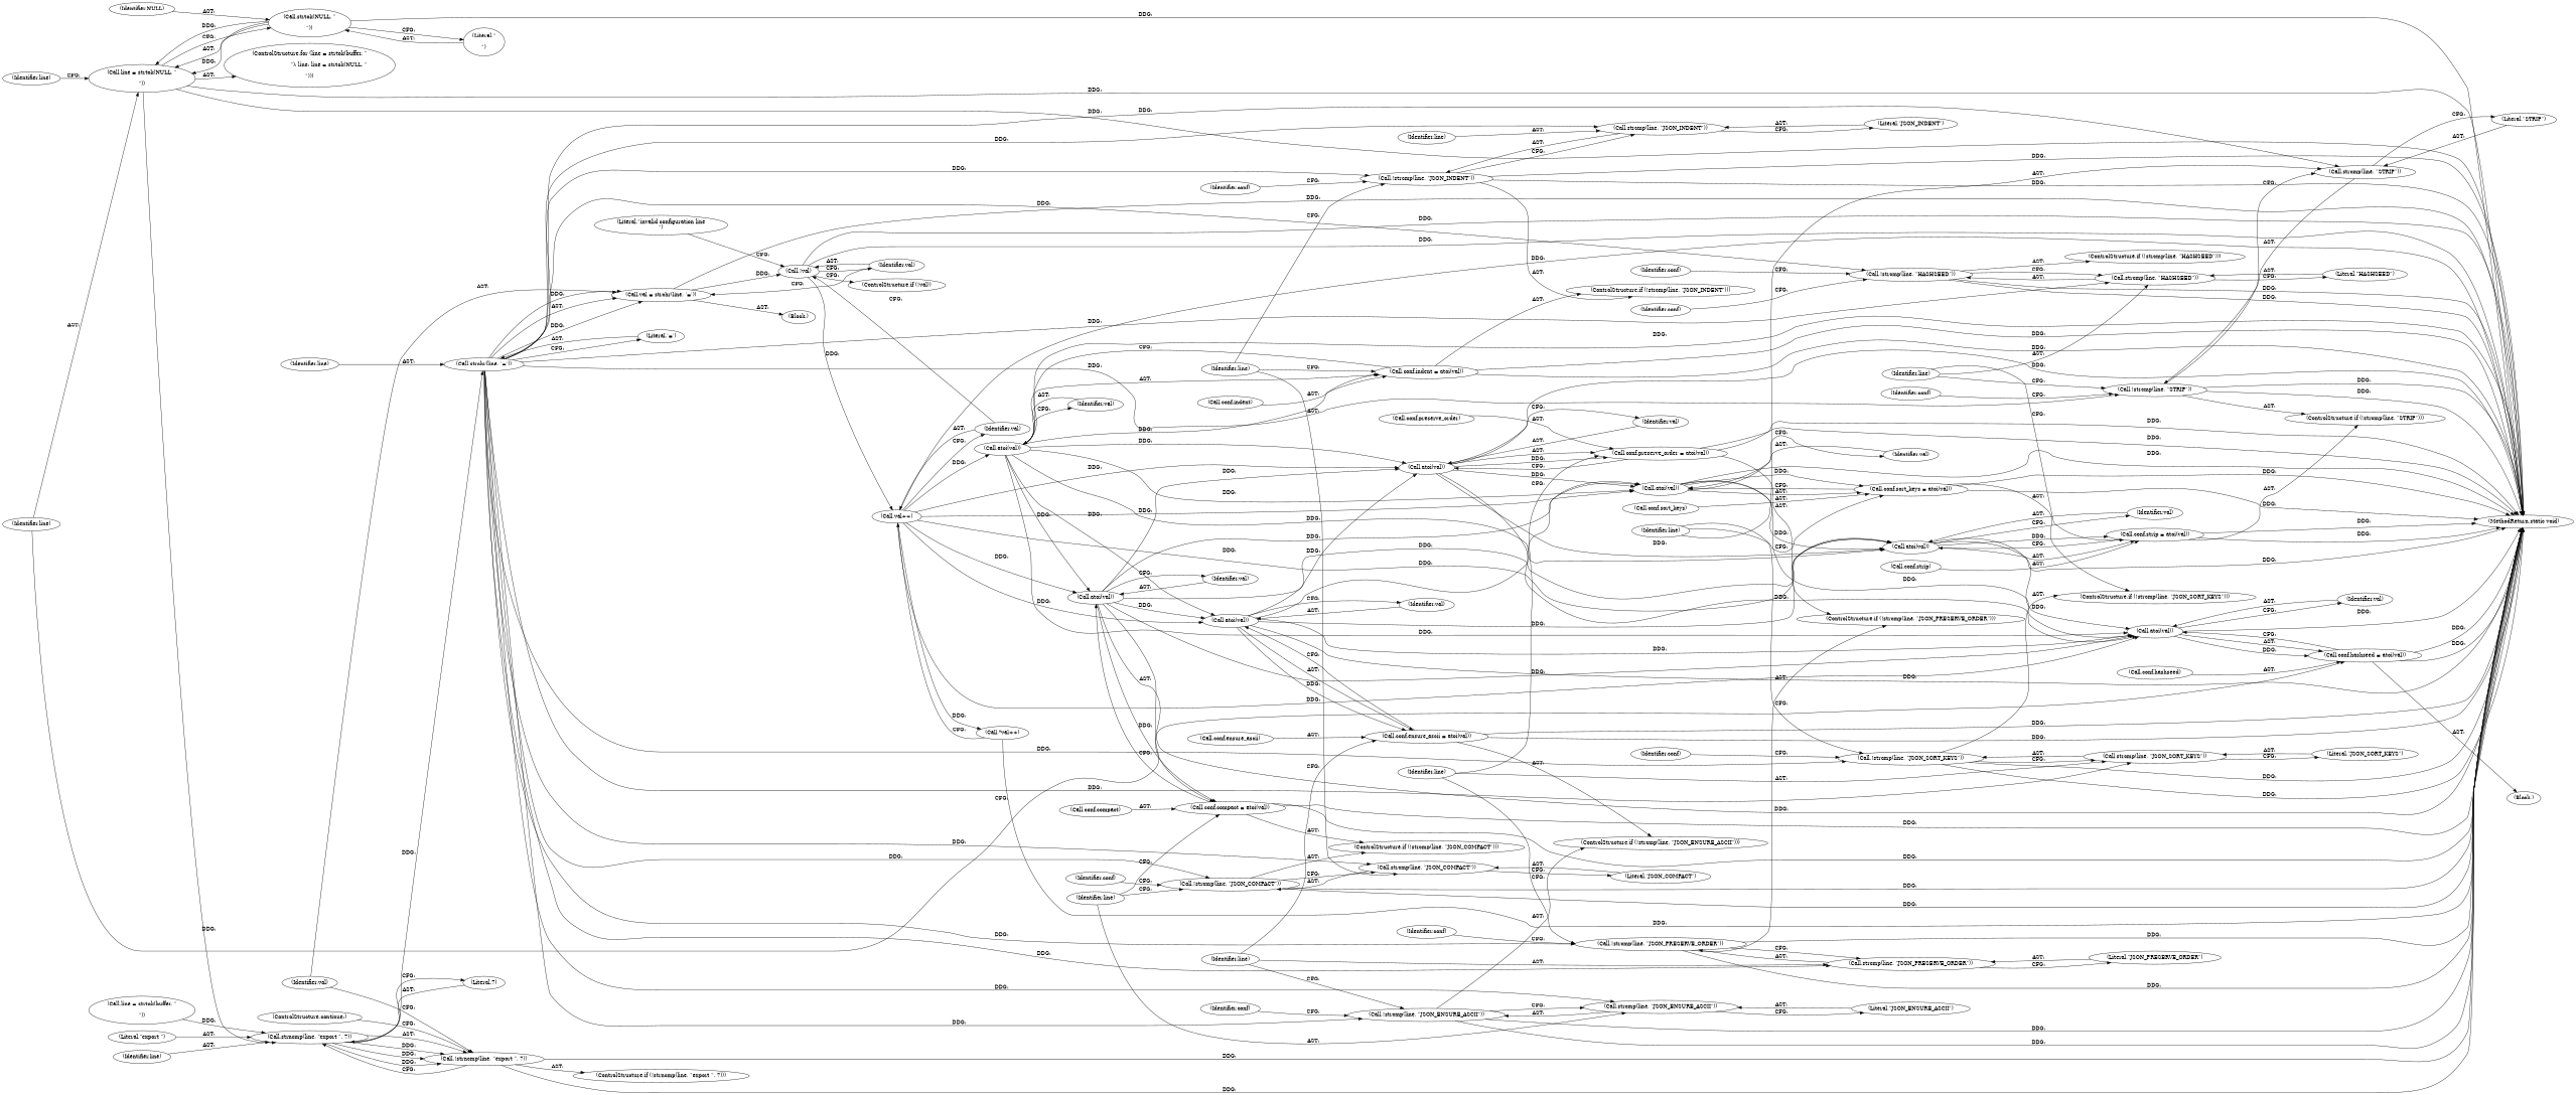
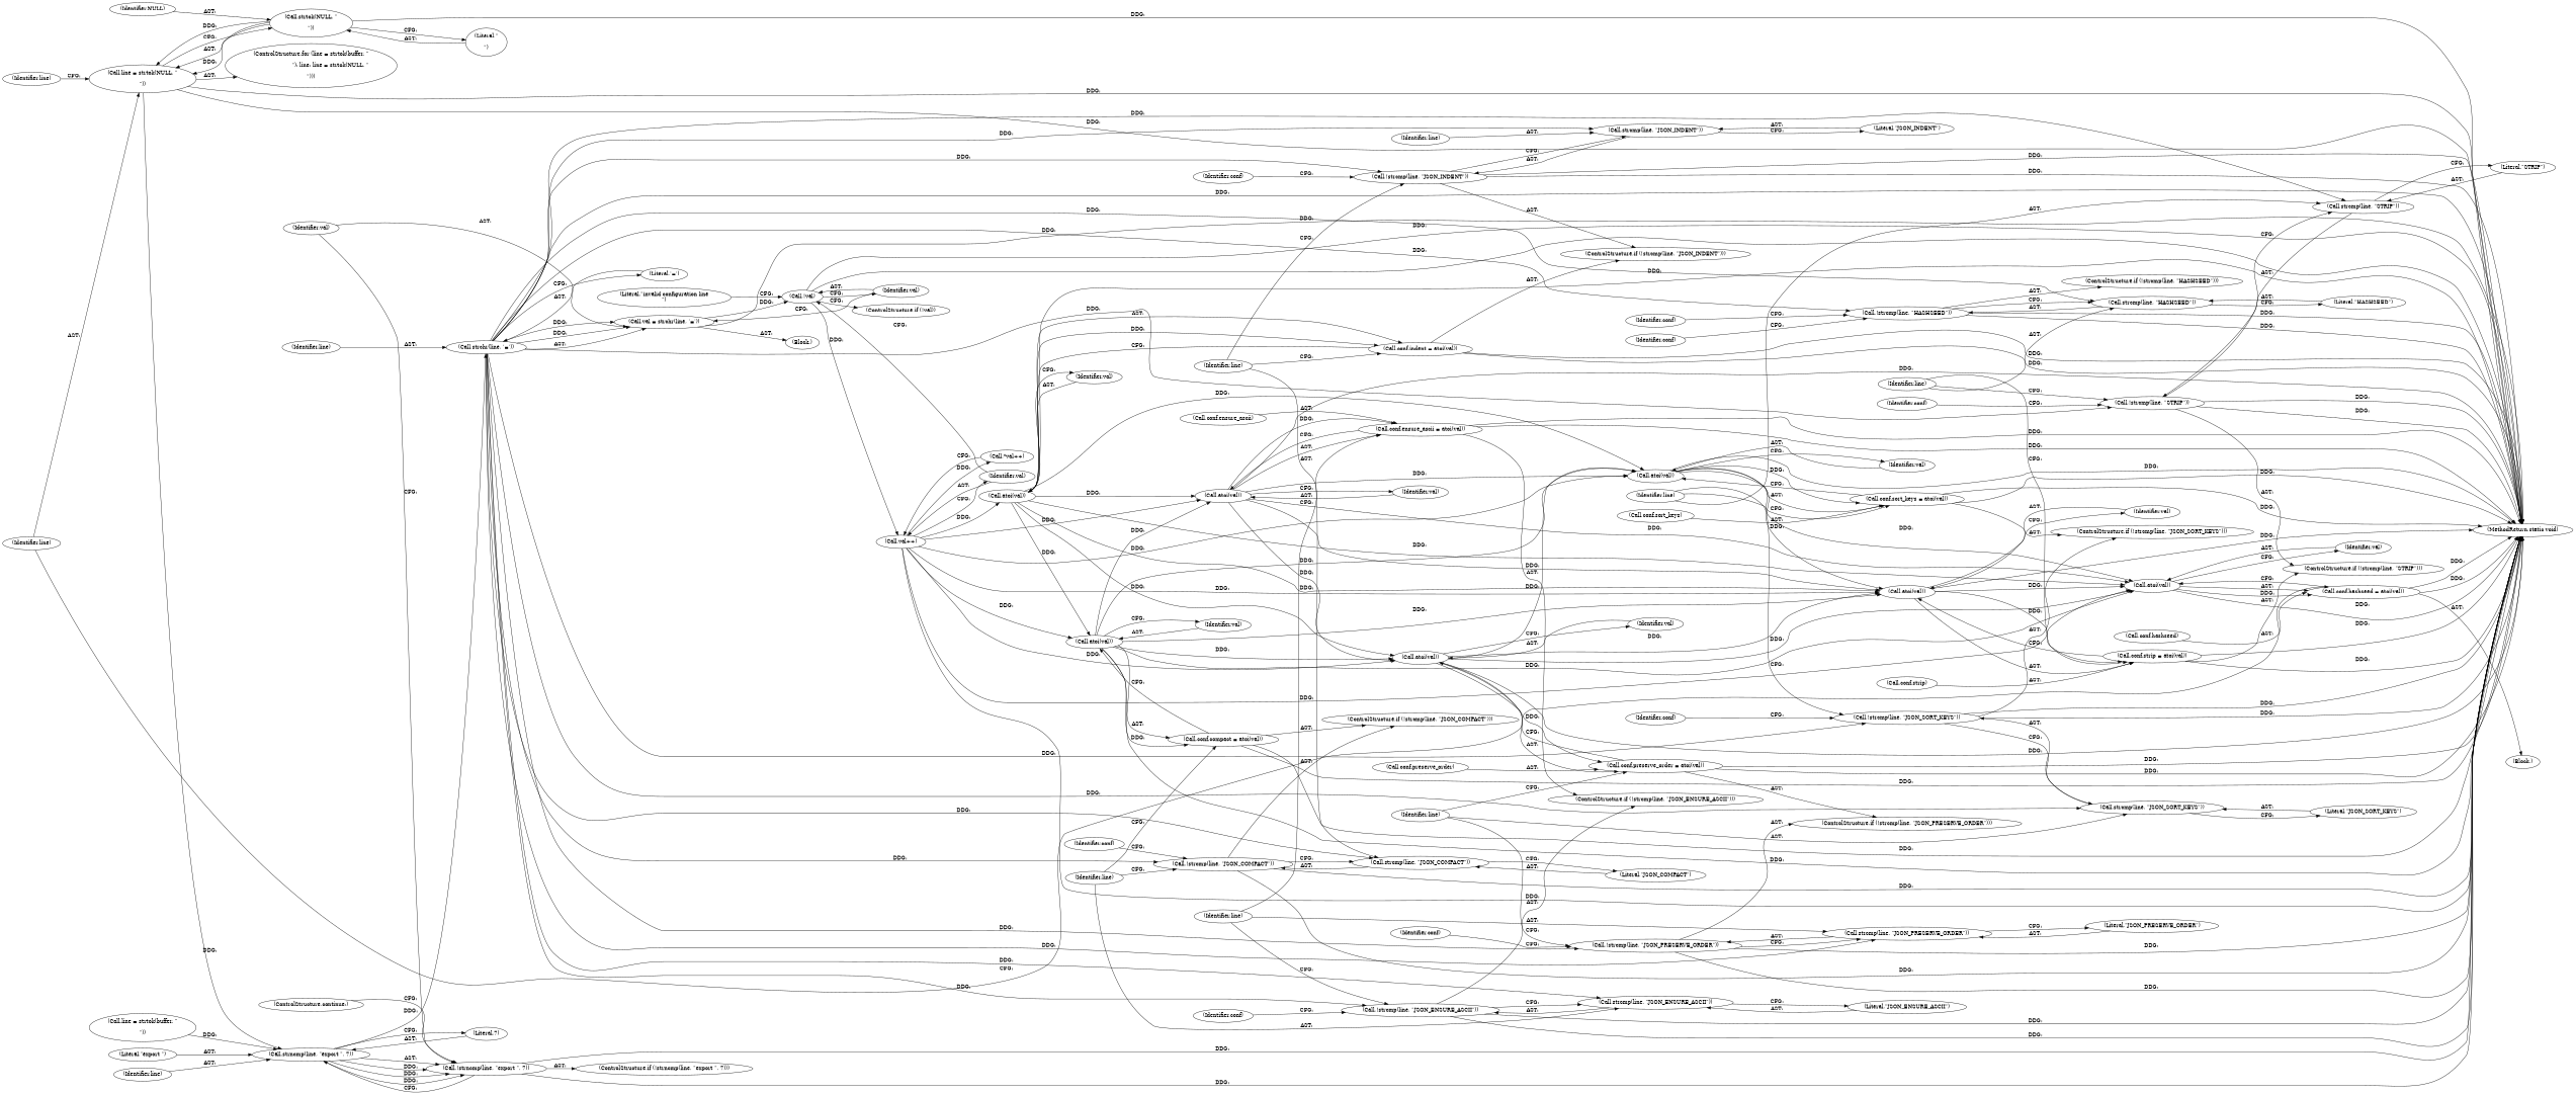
  digraph {
    rankdir=LR
    n1 [label="(Call,line = strtok(NULL, \"\r\n\"))"]
    n2 [label="(Call,strtok(NULL, \"\r\n\"))"]
    n3 [label="(Call,strncmp(line, \"export \", 7))"]
    n4 [label="(ControlStructure,for (line = strtok(buffer, \"\r\n\"); line; line = strtok(NULL, \"\r\n\")))"]
    n5 [label="(MethodReturn,static void)"]
    n6 [label="(Literal,\"\r\n\")"]
    n7 [label="(Call,!strncmp(line, \"export \", 7))"]
    n8 [label="(Call,strchr(line, '='))"]
    n9 [label="(Literal,7)"]
    n10 [label="(ControlStructure,if (!strncmp(line, \"export \", 7)))"]
    n11 [label="(Call,val = strchr(line, '='))"]
    n12 [label="(Call,!strcmp(line, \"JSON_INDENT\"))"]
    n13 [label="(Call,strcmp(line, \"JSON_INDENT\"))"]
    n14 [label="(Call,!strcmp(line, \"JSON_COMPACT\"))"]
    n15 [label="(Call,strcmp(line, \"JSON_COMPACT\"))"]
    n16 [label="(Call,!strcmp(line, \"JSON_ENSURE_ASCII\"))"]
    n17 [label="(Call,strcmp(line, \"JSON_ENSURE_ASCII\"))"]
    n18 [label="(Call,!strcmp(line, \"JSON_PRESERVE_ORDER\"))"]
    n19 [label="(Call,strcmp(line, \"JSON_PRESERVE_ORDER\"))"]
    n20 [label="(Call,!strcmp(line, \"JSON_SORT_KEYS\"))"]
    n21 [label="(Call,strcmp(line, \"JSON_SORT_KEYS\"))"]
    n22 [label="(Call,!strcmp(line, \"STRIP\"))"]
    n23 [label="(Call,strcmp(line, \"STRIP\"))"]
    n24 [label="(Call,!strcmp(line, \"HASHSEED\"))"]
    n25 [label="(Call,strcmp(line, \"HASHSEED\"))"]
    n26 [label="(Literal,'=')"]
    n27 [label="(Call,!val)"]
    n28 [label="(Block,)"]
    n29 [label="(ControlStructure,if (!strcmp(line, \"JSON_INDENT\")))"]
    n30 [label="(Literal,\"JSON_INDENT\")"]
    n31 [label="(ControlStructure,if (!strcmp(line, \"JSON_COMPACT\")))"]
    n32 [label="(Literal,\"JSON_COMPACT\")"]
    n33 [label="(ControlStructure,if (!strcmp(line, \"JSON_ENSURE_ASCII\")))"]
    n34 [label="(Literal,\"JSON_ENSURE_ASCII\")"]
    n35 [label="(ControlStructure,if (!strcmp(line, \"JSON_PRESERVE_ORDER\")))"]
    n36 [label="(Literal,\"JSON_PRESERVE_ORDER\")"]
    n37 [label="(ControlStructure,if (!strcmp(line, \"JSON_SORT_KEYS\")))"]
    n38 [label="(Literal,\"JSON_SORT_KEYS\")"]
    n39 [label="(ControlStructure,if (!strcmp(line, \"STRIP\")))"]
    n40 [label="(Literal,\"STRIP\")"]
    n41 [label="(ControlStructure,if (!strcmp(line, \"HASHSEED\")))"]
    n42 [label="(Literal,\"HASHSEED\")"]
    n43 [label="(Call,val++)"]
    n44 [label="(Identifier,val)"]
    n45 [label="(ControlStructure,if (!val))"]
    n46 [label="(Call,atoi(val))"]
    n47 [label="(Call,atoi(val))"]
    n48 [label="(Call,atoi(val))"]
    n49 [label="(Call,atoi(val))"]
    n50 [label="(Call,atoi(val))"]
    n51 [label="(Call,atoi(val))"]
    n52 [label="(Call,atoi(val))"]
    n53 [label="(Identifier,val)"]
    n54 [label="(Call,*val++)"]
    n55 [label="(Call,conf.indent = atoi(val))"]
    n56 [label="(Identifier,val)"]
    n57 [label="(Call,conf.compact = atoi(val))"]
    n58 [label="(Identifier,val)"]
    n59 [label="(Call,conf.ensure_ascii = atoi(val))"]
    n60 [label="(Identifier,val)"]
    n61 [label="(Call,conf.preserve_order = atoi(val))"]
    n62 [label="(Identifier,val)"]
    n63 [label="(Call,conf.sort_keys = atoi(val))"]
    n64 [label="(Identifier,val)"]
    n65 [label="(Call,conf.strip = atoi(val))"]
    n66 [label="(Identifier,val)"]
    n67 [label="(Call,conf.hashseed = atoi(val))"]
    n68 [label="(Identifier,val)"]
    n69 [label="(Block,)"]
    n70 [label="(Identifier,line)"]
    n71 [label="(Identifier,line)"]
    n72 [label="(Call,conf.preserve_order)"]
    n73 [label="(Identifier,val)"]
    n74 [label="(Identifier,line)"]
    n75 [label="(Identifier,conf)"]
    n76 [label="(Identifier,conf)"]
    n77 [label="(Identifier,NULL)"]
    n78 [label="(Call,conf.hashseed)"]
    n79 [label="(Identifier,conf)"]
-   n80 [label="(Call,conf.indent)"]
    n81 [label="(Identifier,line)"]
-   n82 [label="(Call,conf.compact)"]
    n83 [label="(Identifier,conf)"]
    n84 [label="(Identifier,conf)"]
    n85 [label="(Identifier,line)"]
    n86 [label="(ControlStructure,continue;)"]
    n87 [label="(Call,conf.sort_keys)"]
    n88 [label="(Identifier,conf)"]
    n89 [label="(Literal,\"invalid configuration line\n\")"]
    n90 [label="(Identifier,conf)"]
    n91 [label="(Identifier,line)"]
    n92 [label="(Literal,\"export \")"]
    n93 [label="(Identifier,line)"]
    n94 [label="(Identifier,conf)"]
    n95 [label="(Identifier,line)"]
    n96 [label="(Call,conf.ensure_ascii)"]
    n97 [label="(Call,conf.strip)"]
    n98 [label="(Identifier,line)"]
    n99 [label="(Identifier,line)"]
    n100 [label="(Identifier,line)"]
    n101 [label="(Call,line = strtok(buffer, \"\r\n\"))"]
    n1 -> n2 [label="CFG: "]
    n1 -> n3 [label="DDG: "]
    n1 -> n4 [label="AST: "]
    n1 -> n5 [label="DDG: "]
    n1 -> n5 [label="DDG: "]
    n2 -> n1 [label="AST: "]
    n2 -> n1 [label="DDG: "]
    n2 -> n1 [label="DDG: "]
    n2 -> n5 [label="DDG: "]
    n2 -> n6 [label="CFG: "]
    n3 -> n7 [label="AST: "]
    n3 -> n7 [label="DDG: "]
    n3 -> n7 [label="DDG: "]
    n3 -> n7 [label="DDG: "]
    n3 -> n8 [label="DDG: "]
    n3 -> n9 [label="CFG: "]
    n6 -> n2 [label="AST: "]
    n7 -> n3 [label="CFG: "]
    n7 -> n5 [label="DDG: "]
    n7 -> n5 [label="DDG: "]
    n7 -> n10 [label="AST: "]
-   n54 -> n5 [label="DDG: "]
+   n8 -> n5 [label="DDG: "]
    n8 -> n11 [label="AST: "]
    n8 -> n11 [label="DDG: "]
    n8 -> n11 [label="DDG: "]
    n8 -> n12 [label="DDG: "]
    n8 -> n13 [label="DDG: "]
    n8 -> n14 [label="DDG: "]
    n8 -> n15 [label="DDG: "]
    n8 -> n16 [label="DDG: "]
    n8 -> n17 [label="DDG: "]
    n8 -> n18 [label="DDG: "]
    n8 -> n19 [label="DDG: "]
    n8 -> n20 [label="DDG: "]
    n8 -> n21 [label="DDG: "]
    n8 -> n22 [label="DDG: "]
    n8 -> n23 [label="DDG: "]
    n8 -> n24 [label="DDG: "]
    n8 -> n25 [label="DDG: "]
    n8 -> n26 [label="CFG: "]
    n9 -> n3 [label="AST: "]
    n11 -> n5 [label="DDG: "]
    n11 -> n27 [label="DDG: "]
    n11 -> n28 [label="AST: "]
    n12 -> n5 [label="DDG: "]
    n12 -> n5 [label="DDG: "]
    n12 -> n13 [label="CFG: "]
    n12 -> n29 [label="AST: "]
    n13 -> n12 [label="AST: "]
    n13 -> n30 [label="CFG: "]
    n14 -> n5 [label="DDG: "]
    n14 -> n5 [label="DDG: "]
    n14 -> n15 [label="CFG: "]
    n14 -> n31 [label="AST: "]
    n15 -> n14 [label="AST: "]
    n15 -> n32 [label="CFG: "]
    n16 -> n5 [label="DDG: "]
    n16 -> n5 [label="DDG: "]
    n16 -> n17 [label="CFG: "]
    n16 -> n33 [label="AST: "]
    n17 -> n16 [label="AST: "]
    n17 -> n34 [label="CFG: "]
    n18 -> n5 [label="DDG: "]
    n18 -> n5 [label="DDG: "]
    n18 -> n19 [label="CFG: "]
    n18 -> n35 [label="AST: "]
    n19 -> n18 [label="AST: "]
    n19 -> n36 [label="CFG: "]
    n20 -> n5 [label="DDG: "]
    n20 -> n5 [label="DDG: "]
    n20 -> n21 [label="CFG: "]
    n20 -> n37 [label="AST: "]
    n21 -> n20 [label="AST: "]
    n21 -> n38 [label="CFG: "]
    n22 -> n5 [label="DDG: "]
    n22 -> n5 [label="DDG: "]
    n22 -> n23 [label="CFG: "]
    n22 -> n39 [label="AST: "]
    n23 -> n22 [label="AST: "]
    n23 -> n40 [label="CFG: "]
    n24 -> n5 [label="DDG: "]
    n24 -> n5 [label="DDG: "]
    n24 -> n25 [label="CFG: "]
    n24 -> n41 [label="AST: "]
    n25 -> n24 [label="AST: "]
    n25 -> n42 [label="CFG: "]
    n26 -> n8 [label="AST: "]
    n27 -> n5 [label="DDG: "]
    n27 -> n5 [label="DDG: "]
    n27 -> n43 [label="DDG: "]
    n27 -> n44 [label="CFG: "]
    n27 -> n45 [label="CFG: "]
    n30 -> n13 [label="AST: "]
    n32 -> n15 [label="AST: "]
    n34 -> n17 [label="AST: "]
    n36 -> n19 [label="AST: "]
    n38 -> n21 [label="AST: "]
    n40 -> n23 [label="AST: "]
    n42 -> n25 [label="AST: "]
    n43 -> n5 [label="DDG: "]
    n43 -> n46 [label="DDG: "]
    n43 -> n47 [label="DDG: "]
    n43 -> n48 [label="DDG: "]
    n43 -> n49 [label="DDG: "]
    n43 -> n50 [label="DDG: "]
    n43 -> n51 [label="DDG: "]
    n43 -> n52 [label="DDG: "]
    n43 -> n53 [label="CFG: "]
    n43 -> n54 [label="DDG: "]
    n44 -> n11 [label="CFG: "]
    n44 -> n27 [label="AST: "]
    n46 -> n5 [label="DDG: "]
    n46 -> n47 [label="DDG: "]
    n46 -> n48 [label="DDG: "]
    n46 -> n49 [label="DDG: "]
    n46 -> n50 [label="DDG: "]
    n46 -> n51 [label="DDG: "]
    n46 -> n52 [label="DDG: "]
    n46 -> n55 [label="AST: "]
    n46 -> n55 [label="DDG: "]
    n46 -> n56 [label="CFG: "]
    n47 -> n5 [label="DDG: "]
    n47 -> n48 [label="DDG: "]
    n47 -> n49 [label="DDG: "]
    n47 -> n50 [label="DDG: "]
    n47 -> n51 [label="DDG: "]
    n47 -> n52 [label="DDG: "]
    n47 -> n57 [label="AST: "]
    n47 -> n57 [label="DDG: "]
    n47 -> n58 [label="CFG: "]
    n48 -> n5 [label="DDG: "]
    n48 -> n49 [label="DDG: "]
    n48 -> n50 [label="DDG: "]
    n48 -> n51 [label="DDG: "]
    n48 -> n52 [label="DDG: "]
    n48 -> n59 [label="AST: "]
    n48 -> n59 [label="DDG: "]
    n48 -> n60 [label="CFG: "]
    n49 -> n5 [label="DDG: "]
    n49 -> n50 [label="DDG: "]
    n49 -> n51 [label="DDG: "]
    n49 -> n52 [label="DDG: "]
    n49 -> n61 [label="AST: "]
    n49 -> n61 [label="DDG: "]
    n49 -> n62 [label="CFG: "]
    n50 -> n5 [label="DDG: "]
    n50 -> n51 [label="DDG: "]
    n50 -> n52 [label="DDG: "]
    n50 -> n63 [label="AST: "]
    n50 -> n63 [label="DDG: "]
    n50 -> n64 [label="CFG: "]
    n51 -> n5 [label="DDG: "]
    n51 -> n52 [label="DDG: "]
    n51 -> n65 [label="AST: "]
    n51 -> n65 [label="DDG: "]
    n51 -> n66 [label="CFG: "]
    n52 -> n5 [label="DDG: "]
    n52 -> n67 [label="AST: "]
    n52 -> n67 [label="DDG: "]
    n52 -> n68 [label="CFG: "]
    n53 -> n27 [label="CFG: "]
    n53 -> n43 [label="AST: "]
    n54 -> n43 [label="CFG: "]
    n55 -> n5 [label="DDG: "]
    n55 -> n5 [label="DDG: "]
    n55 -> n29 [label="AST: "]
    n55 -> n46 [label="CFG: "]
    n56 -> n46 [label="AST: "]
    n57 -> n5 [label="DDG: "]
    n57 -> n5 [label="DDG: "]
    n57 -> n31 [label="AST: "]
    n57 -> n47 [label="CFG: "]
    n58 -> n47 [label="AST: "]
    n59 -> n5 [label="DDG: "]
    n59 -> n5 [label="DDG: "]
    n59 -> n33 [label="AST: "]
    n59 -> n48 [label="CFG: "]
    n60 -> n48 [label="AST: "]
    n61 -> n5 [label="DDG: "]
    n61 -> n5 [label="DDG: "]
    n61 -> n35 [label="AST: "]
    n61 -> n49 [label="CFG: "]
    n62 -> n49 [label="AST: "]
    n63 -> n5 [label="DDG: "]
    n63 -> n5 [label="DDG: "]
    n63 -> n37 [label="AST: "]
    n63 -> n50 [label="CFG: "]
    n64 -> n50 [label="AST: "]
    n65 -> n5 [label="DDG: "]
    n65 -> n5 [label="DDG: "]
    n65 -> n39 [label="AST: "]
    n65 -> n51 [label="CFG: "]
    n66 -> n51 [label="AST: "]
    n67 -> n5 [label="DDG: "]
    n67 -> n5 [label="DDG: "]
    n67 -> n52 [label="CFG: "]
    n67 -> n69 [label="AST: "]
    n68 -> n52 [label="AST: "]
    n70 -> n20 [label="CFG: "]
    n70 -> n23 [label="AST: "]
    n70 -> n63 [label="CFG: "]
    n71 -> n12 [label="CFG: "]
    n71 -> n15 [label="AST: "]
    n71 -> n55 [label="CFG: "]
    n72 -> n61 [label="AST: "]
    n73 -> n7 [label="CFG: "]
    n73 -> n11 [label="AST: "]
    n74 -> n14 [label="CFG: "]
    n74 -> n17 [label="AST: "]
    n74 -> n57 [label="CFG: "]
    n75 -> n12 [label="CFG: "]
    n76 -> n16 [label="CFG: "]
    n77 -> n2 [label="AST: "]
    n78 -> n67 [label="AST: "]
    n79 -> n18 [label="CFG: "]
-   n80 -> n55 [label="AST: "]
    n81 -> n13 [label="AST: "]
-   n82 -> n57 [label="AST: "]
    n83 -> n14 [label="CFG: "]
    n84 -> n24 [label="CFG: "]
    n85 -> n18 [label="CFG: "]
    n85 -> n21 [label="AST: "]
    n85 -> n61 [label="CFG: "]
    n86 -> n7 [label="CFG: "]
    n87 -> n63 [label="AST: "]
    n88 -> n24 [label="CFG: "]
    n89 -> n27 [label="CFG: "]
    n90 -> n22 [label="CFG: "]
    n91 -> n1 [label="CFG: "]
    n92 -> n3 [label="AST: "]
    n93 -> n1 [label="AST: "]
    n93 -> n67 [label="CFG: "]
    n94 -> n20 [label="CFG: "]
    n95 -> n3 [label="AST: "]
    n96 -> n59 [label="AST: "]
    n97 -> n65 [label="AST: "]
    n98 -> n22 [label="CFG: "]
    n98 -> n25 [label="AST: "]
    n98 -> n65 [label="CFG: "]
    n99 -> n8 [label="AST: "]
    n100 -> n16 [label="CFG: "]
    n100 -> n19 [label="AST: "]
    n100 -> n59 [label="CFG: "]
    n101 -> n3 [label="DDG: "]
  }
